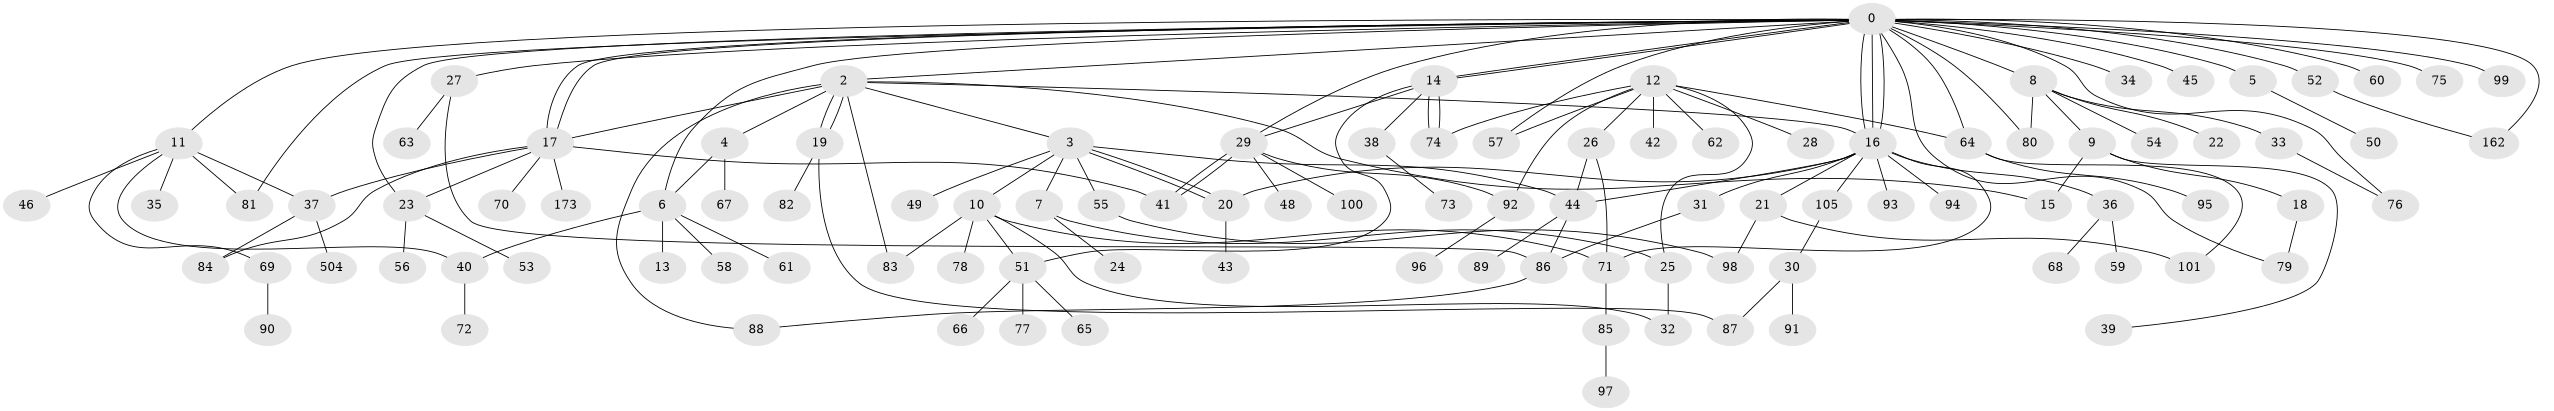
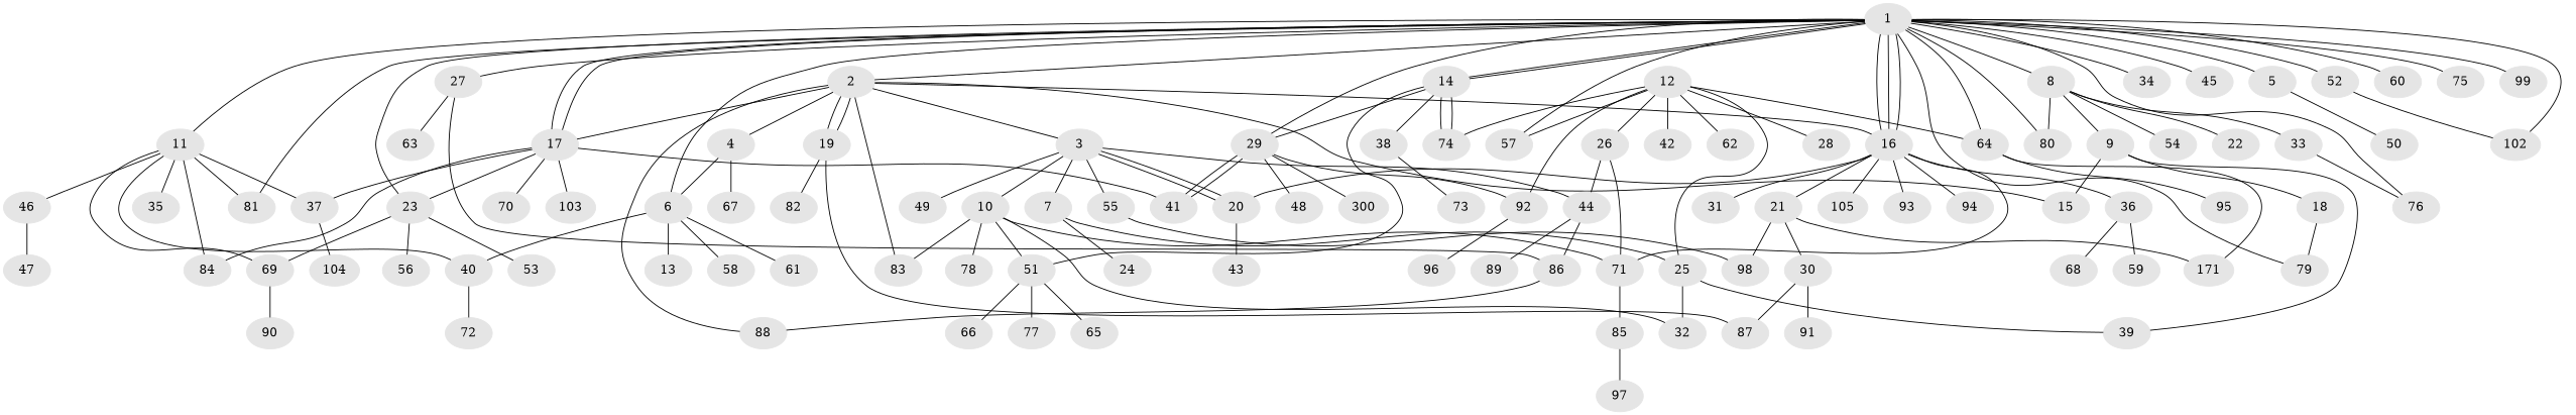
  graph {
    node [color=gray90 style=filled]
-   1 [label=0]
+   1
    2
    5
    6
    8
    11
    14
    16
    17
    23
    27
    29
    34
    45
    52
    57
    60
    64
    75
    76
    79
    80
    81
    99
-   102 [label=162]
+   102
    3
    4
    15
    19
    83
    88
    50
    13
    40
    58
    61
    9
    22
    33
    54
    35
    37
    46
    69
    84
    51
    74
    38
    20
    44
    71
    21
    31
    36
    93
    94
    105
    41
    70
-   103 [label=173]
+   103
    53
    56
    63
    86
    92
    48
-   100
-   101
+   100 [label=300]
+   101 [label=171]
    95
    7
    10
    49
    55
    67
    82
    87
    24
    25
    32
    78
    43
    89
    98
    72
    39
    18
    12
    26
    28
    42
    62
    65
    66
    77
    85
-   104 [label=504]
+   104
+   47
    90
    96
    73
    30
    59
    68
    91
    97
    1 -- 2
    1 -- 5
    1 -- 6
    1 -- 8
    1 -- 11
    1 -- 14
    1 -- 14
    1 -- 16
    1 -- 16
    1 -- 16
    1 -- 17
    1 -- 17
    1 -- 23
    1 -- 27
    1 -- 29
    1 -- 34
    1 -- 45
    1 -- 52
    1 -- 57
    1 -- 60
    1 -- 64
    1 -- 75
    1 -- 76
    1 -- 79
    1 -- 80
    1 -- 81
    1 -- 99
    1 -- 102
    2 -- 16
    2 -- 17
    2 -- 3
    2 -- 4
    2 -- 15
    2 -- 19
    2 -- 19
    2 -- 83
    2 -- 88
    5 -- 50
    6 -- 13
    6 -- 40
    6 -- 58
    6 -- 61
    8 -- 80
    8 -- 9
    8 -- 22
    8 -- 33
    8 -- 54
    11 -- 81
    11 -- 40
    11 -- 35
    11 -- 37
    11 -- 46
    11 -- 69
-   37 -- 84
+   11 -- 84
    14 -- 29
    14 -- 51
    14 -- 74
    14 -- 74
    14 -- 38
    16 -- 20
-   16 -- 44
    16 -- 71
    16 -- 21
    16 -- 31
    16 -- 36
    16 -- 93
    16 -- 94
    16 -- 105
    17 -- 23
    17 -- 37
    17 -- 84
    17 -- 41
    17 -- 70
    17 -- 103
+   23 -- 69
    23 -- 53
    23 -- 56
    27 -- 63
    27 -- 86
    29 -- 41
    29 -- 41
    29 -- 92
    29 -- 48
    29 -- 100
    52 -- 102
    64 -- 101
    64 -- 95
    3 -- 20
    3 -- 20
    3 -- 44
    3 -- 7
    3 -- 10
    3 -- 49
    3 -- 55
    4 -- 6
    4 -- 67
    19 -- 82
    19 -- 87
    40 -- 72
    9 -- 15
    9 -- 39
    9 -- 18
    33 -- 76
    37 -- 104
+   46 -- 47
    69 -- 90
    51 -- 65
    51 -- 66
    51 -- 77
    38 -- 73
    20 -- 43
    44 -- 86
    44 -- 89
    71 -- 85
    21 -- 101
    21 -- 98
-   105 -- 30
-   31 -- 86
+   21 -- 30
    36 -- 59
    36 -- 68
    86 -- 88
    92 -- 96
    7 -- 24
    7 -- 25
    10 -- 83
    10 -- 51
    10 -- 71
    10 -- 32
    10 -- 78
    55 -- 98
    25 -- 32
+   25 -- 39
    18 -- 79
    12 -- 57
    12 -- 64
    12 -- 74
    12 -- 92
    12 -- 25
    12 -- 26
    12 -- 28
    12 -- 42
    12 -- 62
    26 -- 44
    26 -- 71
    85 -- 97
    30 -- 87
    30 -- 91
  }
